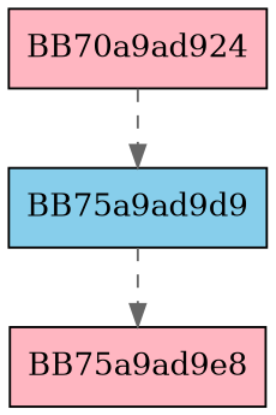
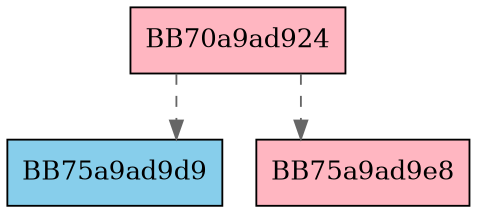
  digraph {
    splines=ortho
    node [fillcolor=lightpink shape=box style=filled]
    edge [color=gray40 style=dashed]
    n1 [label=BB70a9ad924]
    BB75a9ad9d9 [fillcolor=skyblue]
    BB75a9ad9e8
    n1 -> BB75a9ad9d9
-   BB75a9ad9d9 -> BB75a9ad9e8
+   n1 -> BB75a9ad9e8
  }
